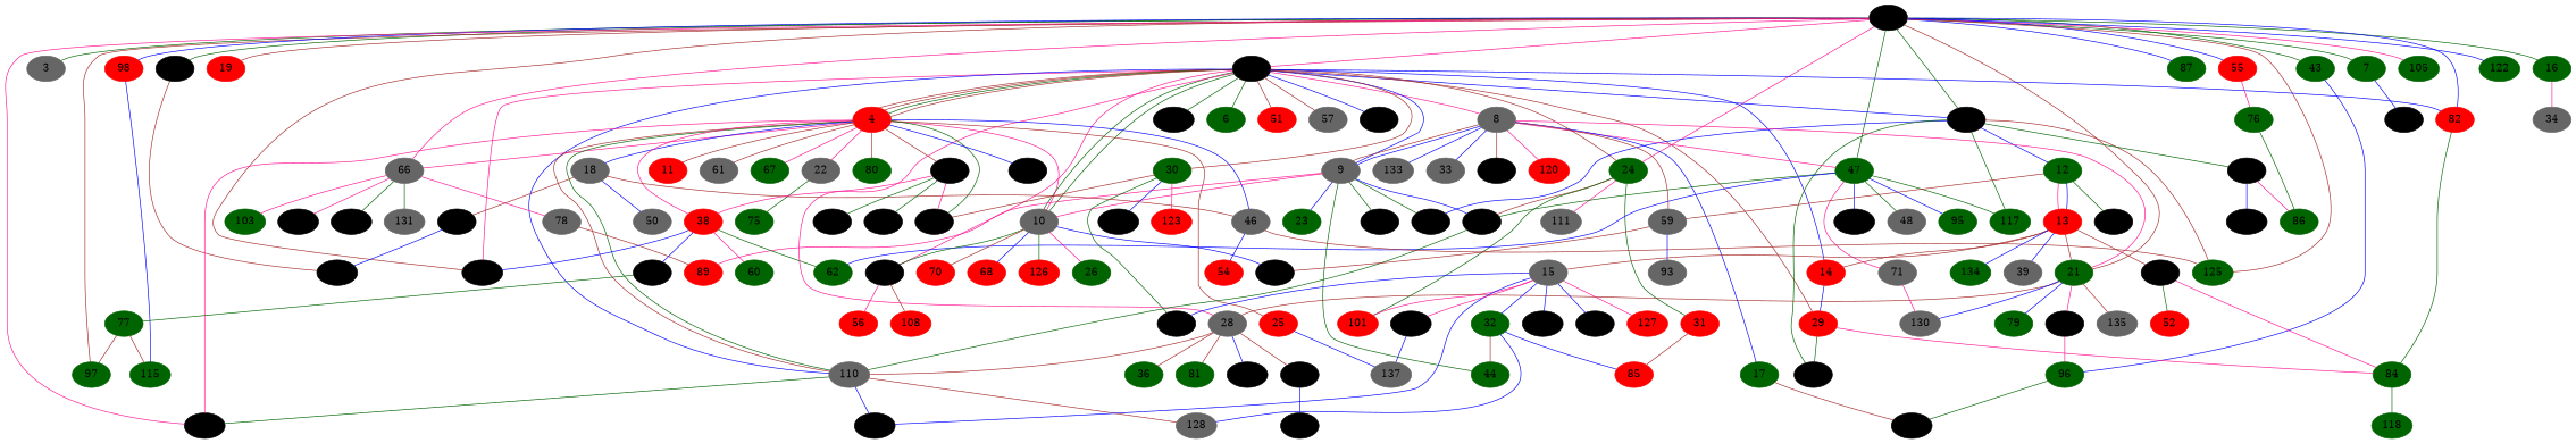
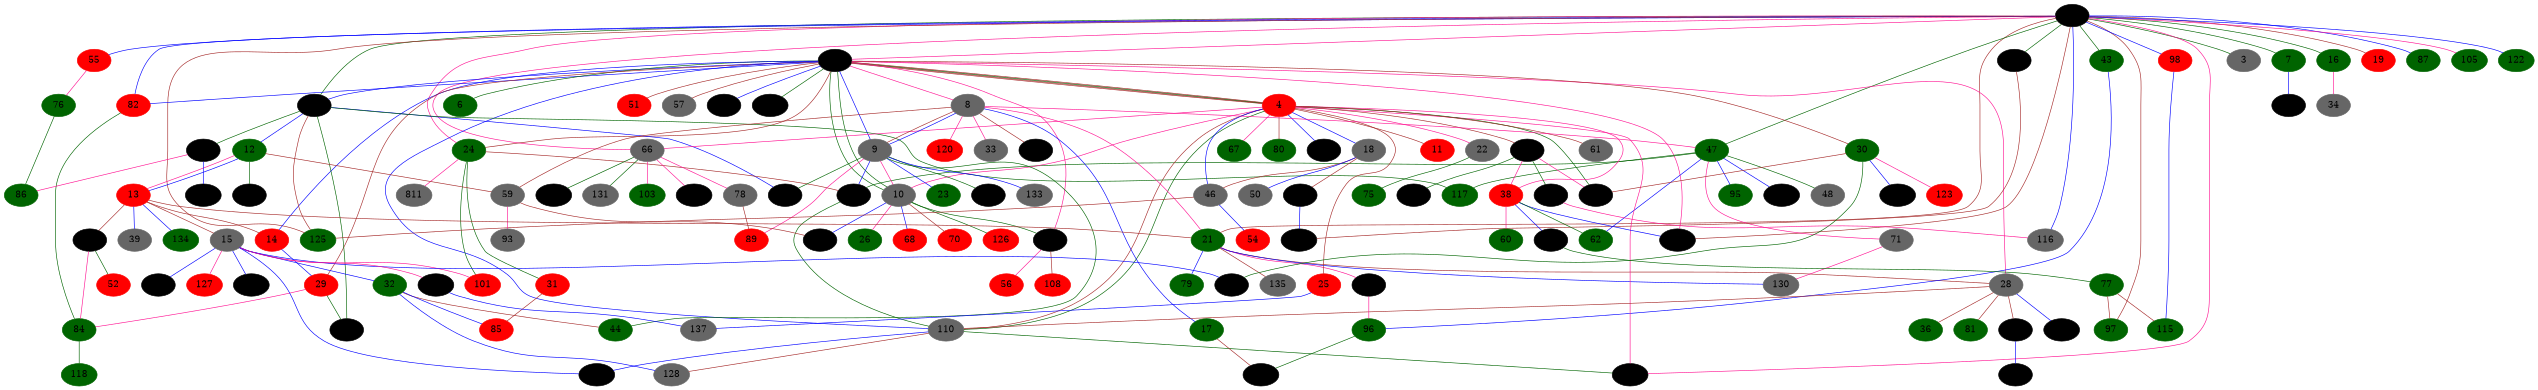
  graph {
    node [color=black style=filled]
    edge [color=blue]
    1
    2
    3 [color=gray40]
    5
    7 [color=darkgreen]
    16 [color=darkgreen]
    19 [color=red]
    21 [color=darkgreen]
    24 [color=darkgreen]
    43 [color=darkgreen]
    47 [color=darkgreen]
    55 [color=red]
    66 [color=gray40]
    82 [color=red]
    87 [color=darkgreen]
    94
    97 [color=darkgreen]
    98 [color=red]
    102
    105 [color=darkgreen]
+   116 [color=gray40]
    119
    122 [color=darkgreen]
    125 [color=darkgreen]
    4 [color=red]
    6 [color=darkgreen]
    8 [color=gray40]
    9 [color=gray40]
    10 [color=gray40]
    14 [color=red]
    28 [color=gray40]
    29 [color=red]
    30 [color=darkgreen]
    37
    51 [color=red]
    57 [color=gray40]
    64
    104
    110 [color=gray40]
    12 [color=darkgreen]
    53
    58
    63
    117 [color=darkgreen]
    99
    34 [color=gray40]
    79 [color=darkgreen]
    90
    130 [color=gray40]
    135 [color=gray40]
    65
    101 [color=red]
    31 [color=red]
-   111 [color=gray40]
+   111 [color=gray40 label=811]
    96 [color=darkgreen]
    62 [color=darkgreen]
    48 [color=gray40]
    71 [color=gray40]
    95 [color=darkgreen]
    112
    76 [color=darkgreen]
    78 [color=gray40]
    103 [color=darkgreen]
    107
    113
    131 [color=gray40]
    84 [color=darkgreen]
    132
    115 [color=darkgreen]
    11 [color=red]
    18 [color=gray40]
    22 [color=gray40]
    25 [color=red]
    27
    35
    38 [color=red]
    46 [color=gray40]
    61 [color=gray40]
    67 [color=darkgreen]
    80 [color=darkgreen]
    92
    17 [color=darkgreen]
    33 [color=gray40]
    59 [color=gray40]
    91
    120 [color=red]
    23 [color=darkgreen]
    44 [color=darkgreen]
    49
    89 [color=red]
    133 [color=gray40]
    26 [color=darkgreen]
    68 [color=red]
    70 [color=red]
    73
    126 [color=red]
    36 [color=darkgreen]
    40
    81 [color=darkgreen]
    124
    83
    114
    123 [color=red]
    56 [color=red]
    108 [color=red]
    136
    128 [color=gray40]
    41
    50 [color=gray40]
    75 [color=darkgreen]
    137 [color=gray40]
    69
    74
    45
    60 [color=darkgreen]
    54 [color=red]
    13 [color=red]
    88
    86 [color=darkgreen]
    109
    121
    93 [color=gray40]
    15 [color=gray40]
    20
    39 [color=gray40]
    134 [color=darkgreen]
    32 [color=darkgreen]
    42
    100
    127 [color=red]
    129
    52 [color=red]
    85 [color=red]
    118 [color=darkgreen]
    72
    77 [color=darkgreen]
    1 -- 2 [color=deeppink]
    1 -- 3 [color=darkgreen]
    1 -- 5 [color=darkgreen]
    1 -- 7 [color=darkgreen]
    1 -- 16 [color=darkgreen]
    1 -- 19 [color=brown]
    1 -- 21 [color=brown]
    1 -- 24 [color=deeppink]
    1 -- 43 [color=darkgreen]
    1 -- 47 [color=darkgreen]
    1 -- 55
    1 -- 66 [color=deeppink]
    1 -- 82
    1 -- 87
    1 -- 94 [color=darkgreen]
    1 -- 97 [color=brown]
    1 -- 98
    1 -- 102 [color=brown]
    1 -- 105 [color=deeppink]
+   1 -- 116
    1 -- 119 [color=deeppink]
    1 -- 122
    1 -- 125 [color=brown]
    2 -- 5
    2 -- 24 [color=brown]
    2 -- 82
    2 -- 102 [color=deeppink]
    2 -- 4 [color=brown]
    2 -- 4 [color=brown]
    2 -- 4 [color=darkgreen]
    2 -- 4 [color=brown]
    2 -- 6 [color=darkgreen]
    2 -- 8 [color=deeppink]
    2 -- 9
    2 -- 10 [color=darkgreen]
    2 -- 10 [color=darkgreen]
    2 -- 14
    2 -- 28 [color=deeppink]
    2 -- 29 [color=brown]
    2 -- 30 [color=brown]
    2 -- 37 [color=deeppink]
    2 -- 51 [color=brown]
    2 -- 57 [color=brown]
    2 -- 64
    2 -- 104 [color=darkgreen]
    2 -- 110
    5 -- 125 [color=brown]
    5 -- 12
    5 -- 53 [color=darkgreen]
    5 -- 58
    5 -- 63 [color=darkgreen]
    5 -- 117 [color=darkgreen]
    7 -- 99
    16 -- 34 [color=deeppink]
    21 -- 28 [color=brown]
    21 -- 79
    21 -- 90 [color=deeppink]
    21 -- 130
    21 -- 135 [color=brown]
    24 -- 65 [color=brown]
    24 -- 101 [color=darkgreen]
    24 -- 31 [color=darkgreen]
    24 -- 111 [color=deeppink]
    43 -- 96
    47 -- 117 [color=darkgreen]
    47 -- 65 [color=darkgreen]
    47 -- 62
    47 -- 48 [color=darkgreen]
    47 -- 71 [color=deeppink]
    47 -- 95
    47 -- 112
    55 -- 76 [color=deeppink]
    66 -- 78 [color=deeppink]
    66 -- 103 [color=deeppink]
    66 -- 107 [color=deeppink]
    66 -- 113 [color=darkgreen]
    66 -- 131 [color=darkgreen]
    82 -- 84 [color=darkgreen]
    94 -- 132 [color=brown]
    98 -- 115
    4 -- 66 [color=deeppink]
    4 -- 119 [color=deeppink]
    4 -- 10 [color=deeppink]
    4 -- 110 [color=brown]
    4 -- 110 [color=darkgreen]
    4 -- 11 [color=brown]
    4 -- 18
    4 -- 22 [color=deeppink]
    4 -- 25 [color=brown]
    4 -- 27 [color=brown]
    4 -- 35 [color=darkgreen]
    4 -- 38 [color=deeppink]
    4 -- 46
    4 -- 61 [color=brown]
    4 -- 67 [color=deeppink]
    4 -- 80 [color=brown]
    4 -- 92
    8 -- 21 [color=deeppink]
    8 -- 47 [color=deeppink]
    8 -- 9 [color=brown]
    8 -- 9
    8 -- 17
-   8 -- 33
+   8 -- 33 [color=deeppink]
    8 -- 59 [color=brown]
    8 -- 91 [color=brown]
    8 -- 120 [color=deeppink]
    9 -- 10 [color=deeppink]
    9 -- 58 [color=darkgreen]
    9 -- 65
    9 -- 23
    9 -- 44 [color=darkgreen]
    9 -- 49 [color=darkgreen]
    9 -- 89 [color=deeppink]
-   8 -- 133
+   9 -- 133
    10 -- 37 [color=darkgreen]
    10 -- 26 [color=deeppink]
    10 -- 68
    10 -- 70 [color=brown]
    10 -- 73
    10 -- 126 [color=darkgreen]
    14 -- 29
    28 -- 110 [color=brown]
    28 -- 36 [color=brown]
    28 -- 40 [color=brown]
    28 -- 81 [color=brown]
    28 -- 124
    29 -- 63 [color=darkgreen]
    29 -- 84 [color=deeppink]
    30 -- 35 [color=brown]
    30 -- 83 [color=darkgreen]
    30 -- 114
    30 -- 123 [color=deeppink]
    37 -- 56 [color=deeppink]
    37 -- 108 [color=brown]
    110 -- 119 [color=darkgreen]
    110 -- 136
    110 -- 128 [color=brown]
    12 -- 59 [color=brown]
    12 -- 13 [color=deeppink]
    12 -- 13
    12 -- 88 [color=darkgreen]
    53 -- 86 [color=deeppink]
    53 -- 109
    90 -- 96 [color=deeppink]
    65 -- 110 [color=darkgreen]
    31 -- 85 [color=brown]
    96 -- 121 [color=darkgreen]
    71 -- 130 [color=deeppink]
    76 -- 86 [color=darkgreen]
    78 -- 89 [color=brown]
    84 -- 118 [color=darkgreen]
    18 -- 46 [color=brown]
    18 -- 41 [color=brown]
    18 -- 50
    22 -- 75 [color=darkgreen]
    25 -- 137
    27 -- 35 [color=deeppink]
    27 -- 38 [color=deeppink]
    27 -- 69 [color=darkgreen]
    27 -- 74 [color=darkgreen]
    38 -- 102
    38 -- 62 [color=darkgreen]
    38 -- 45
    38 -- 60 [color=deeppink]
    46 -- 125 [color=brown]
    46 -- 54
    17 -- 121 [color=brown]
    59 -- 73 [color=brown]
-   59 -- 93
+   59 -- 93 [color=deeppink]
    40 -- 72
    41 -- 132
+   74 -- 116 [color=deeppink]
    45 -- 77 [color=darkgreen]
    13 -- 21 [color=brown]
    13 -- 14 [color=brown]
    13 -- 15 [color=brown]
    13 -- 20 [color=brown]
    13 -- 39
    13 -- 134
    15 -- 101 [color=deeppink]
    15 -- 83
    15 -- 136
    15 -- 32
    15 -- 42
    15 -- 100 [color=deeppink]
    15 -- 127 [color=deeppink]
    15 -- 129
    20 -- 84 [color=deeppink]
    20 -- 52 [color=darkgreen]
    32 -- 44 [color=brown]
    32 -- 128
    32 -- 85
    100 -- 137
    77 -- 97 [color=brown]
    77 -- 115 [color=brown]
  }
